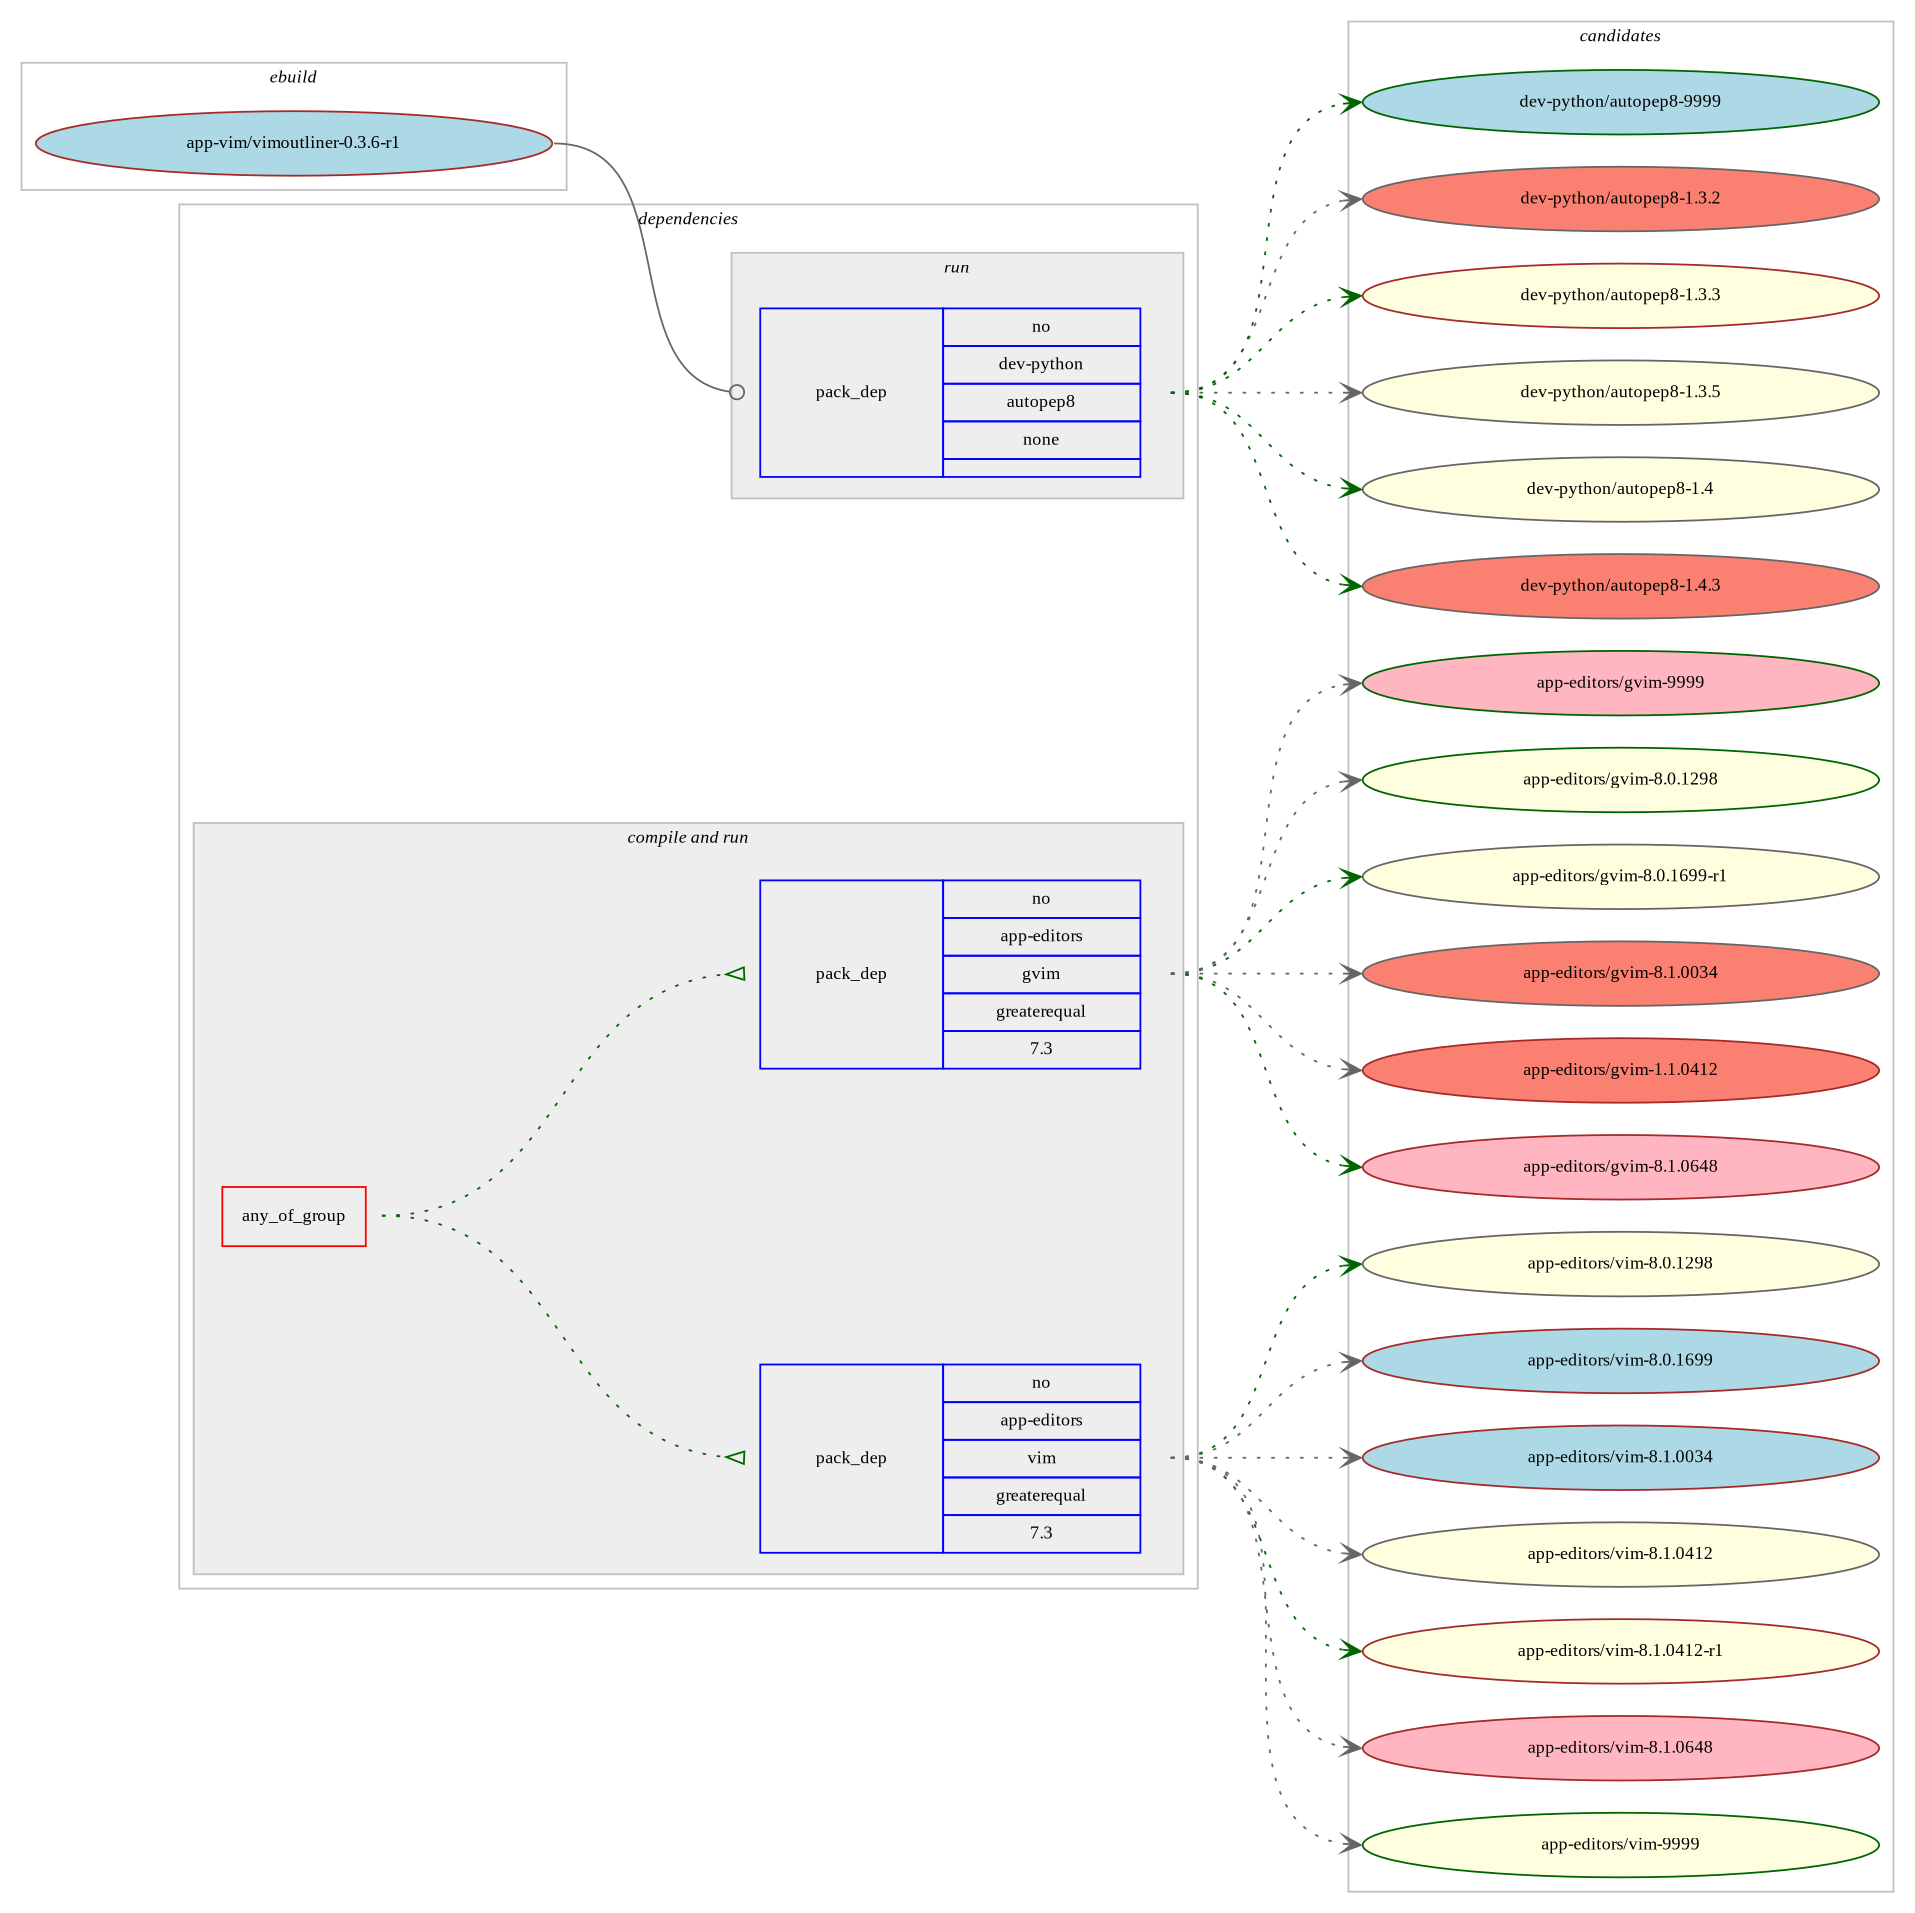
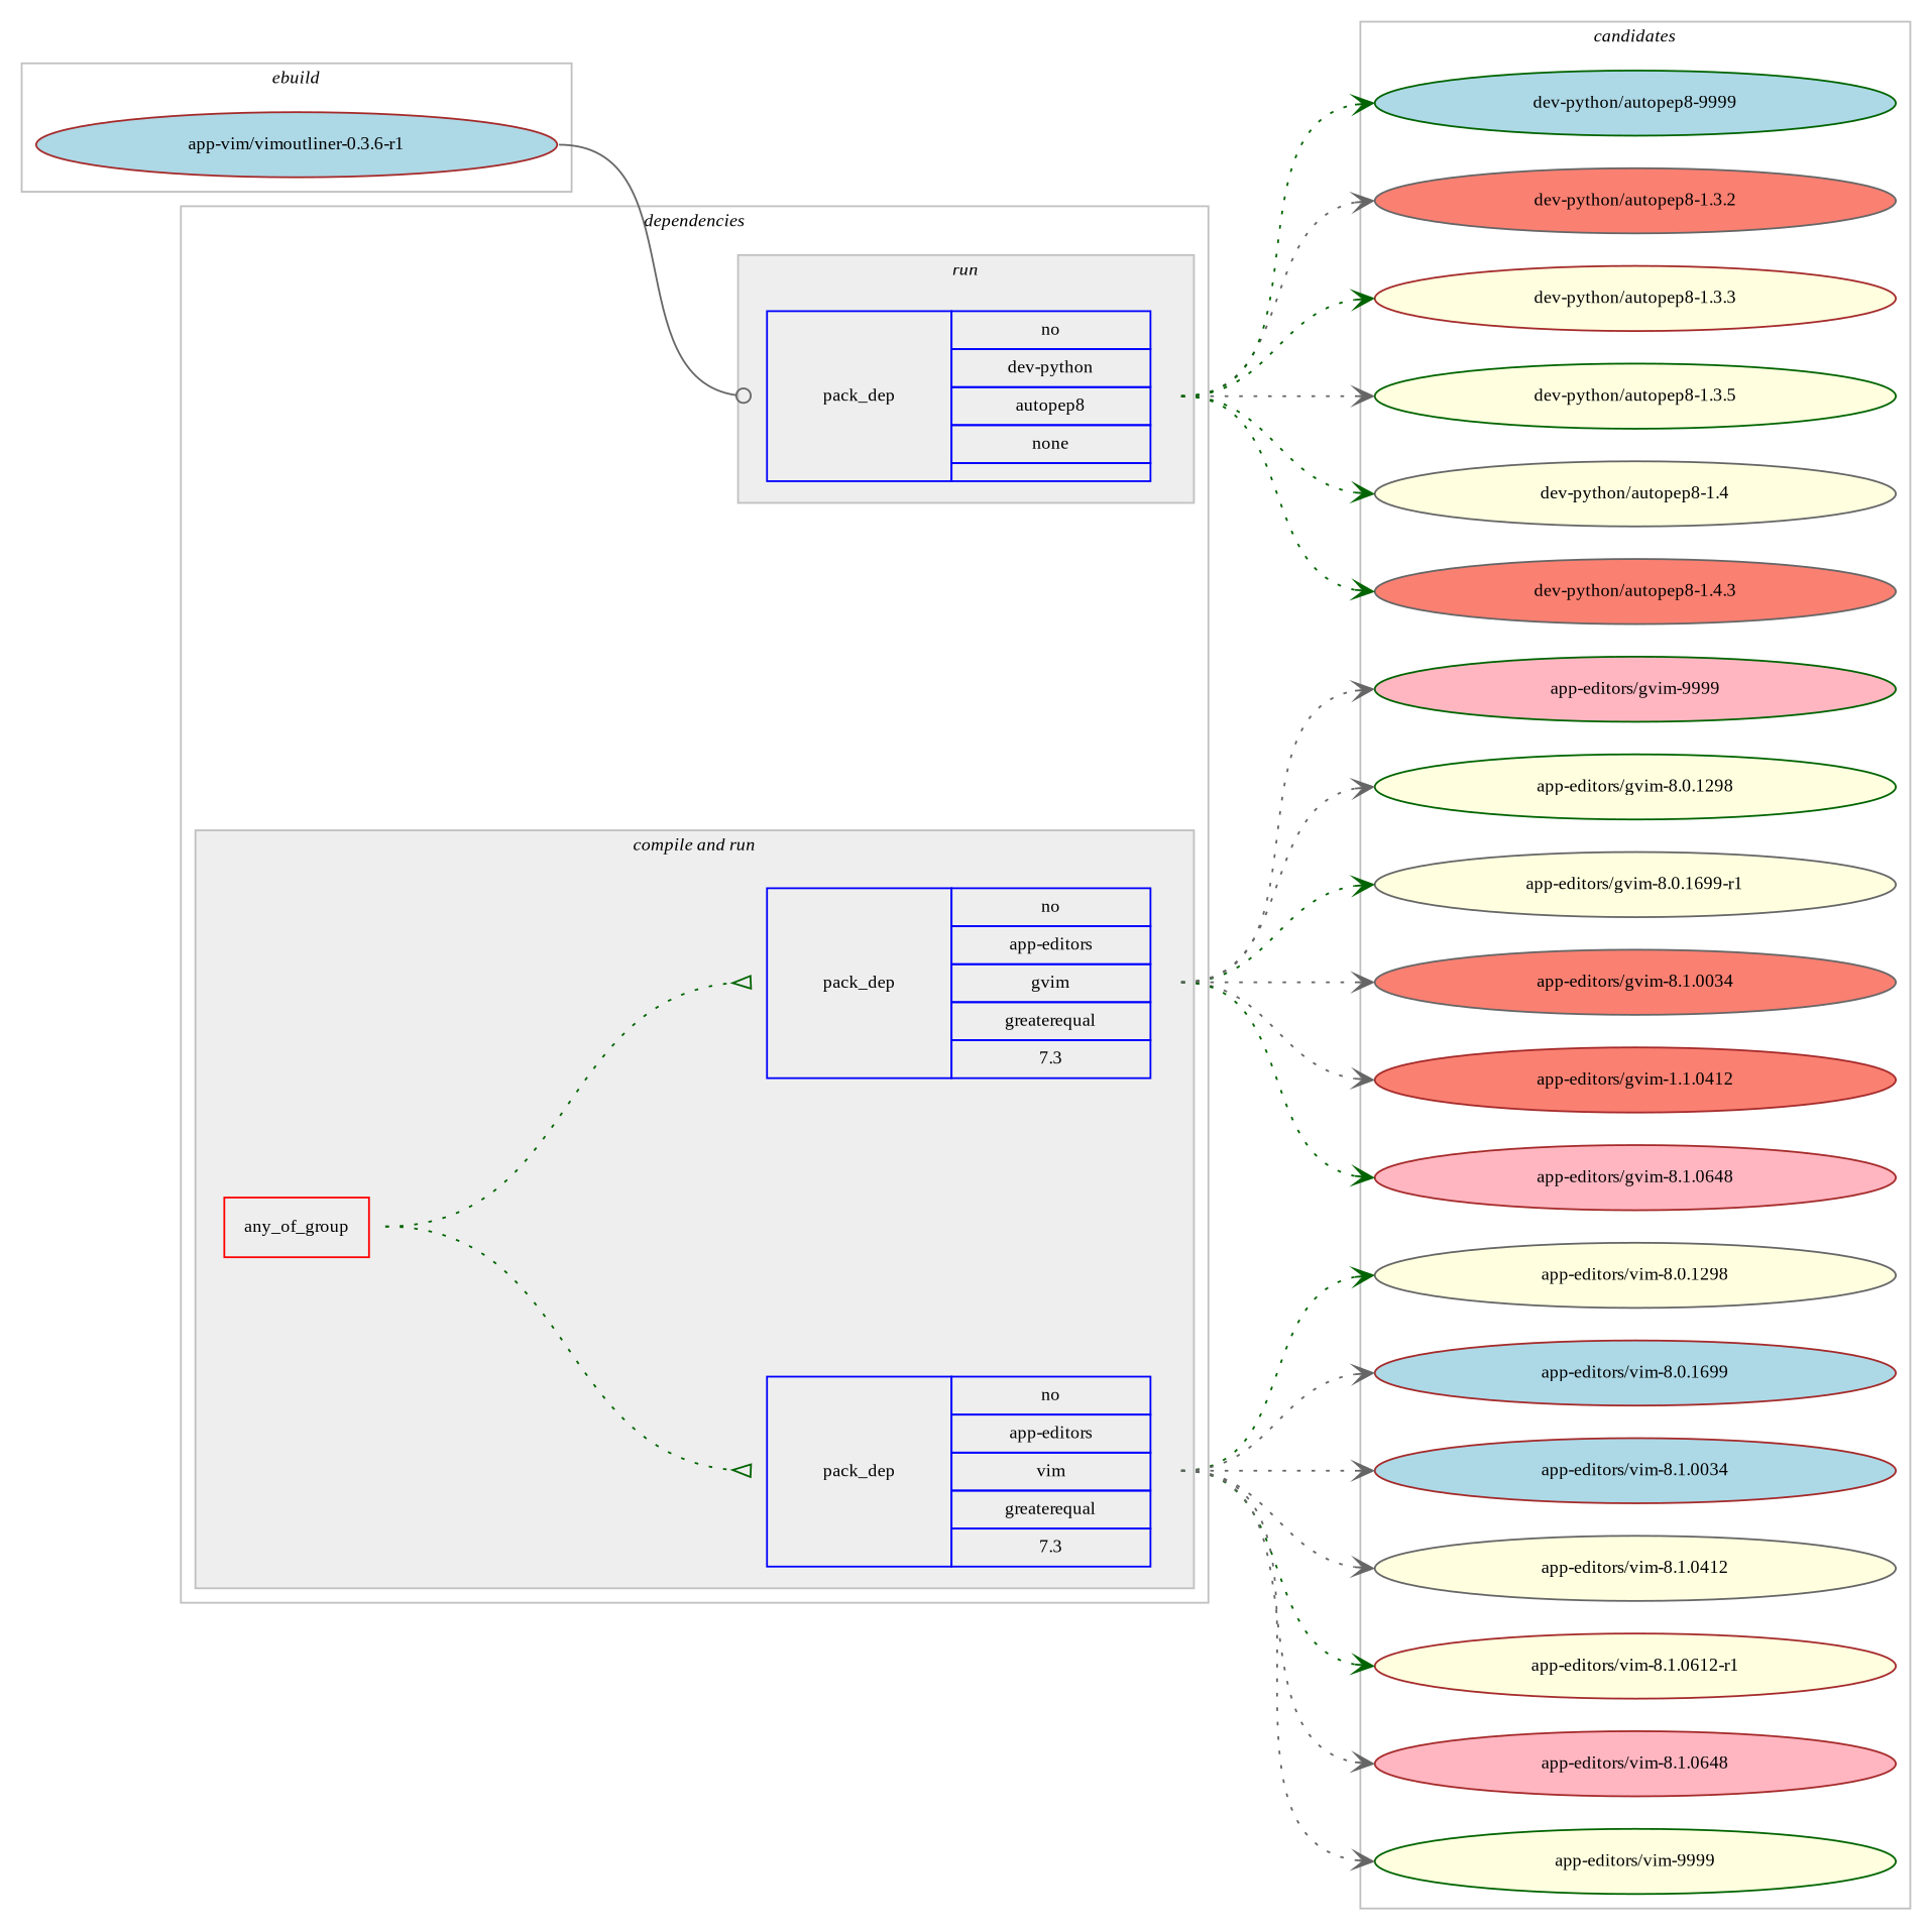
  digraph {
    compound=true
    concentrate=true
    fontname="Liberation Serif"
    fontsize=10
    newrank=true
    rankdir=LR
    ranksep=1.5
    node [color=brown fillcolor=lightyellow fontname="Liberation Serif" fontsize=10 style=filled]
    edge [arrowhead=vee color=gray40 fontname="Liberation Serif" headport=w style=dotted tailport=e weight=100]
    n1 [fillcolor=lightblue label="app-vim/vimoutliner-0.3.6-r1" width=4]
    n2 [color=blue label=<<TABLE BORDER="0" CELLBORDER="1" CELLSPACING="0" CELLPADDING="4" WIDTH="220"><TR><TD ROWSPAN="6" CELLPADDING="30">pack_dep</TD></TR><TR><TD WIDTH="110">no</TD></TR><TR><TD>app-editors</TD></TR><TR><TD>vim</TD></TR><TR><TD>greaterequal</TD></TR><TR><TD>7.3</TD></TR></TABLE>> shape=none fillcolor="" style=""]
    n3 [color=blue label=<<TABLE BORDER="0" CELLBORDER="1" CELLSPACING="0" CELLPADDING="4" WIDTH="220"><TR><TD ROWSPAN="6" CELLPADDING="30">pack_dep</TD></TR><TR><TD WIDTH="110">no</TD></TR><TR><TD>app-editors</TD></TR><TR><TD>gvim</TD></TR><TR><TD>greaterequal</TD></TR><TR><TD>7.3</TD></TR></TABLE>> shape=none fillcolor="" style=""]
    n4 [color=red label=<<TABLE BORDER="0" CELLBORDER="1" CELLSPACING="0" CELLPADDING="4"><TR><TD CELLPADDING="10">any_of_group</TD></TR></TABLE>> shape=none fillcolor="" style=""]
    n5 [color=blue label=<<TABLE BORDER="0" CELLBORDER="1" CELLSPACING="0" CELLPADDING="4" WIDTH="220"><TR><TD ROWSPAN="6" CELLPADDING="30">pack_dep</TD></TR><TR><TD WIDTH="110">no</TD></TR><TR><TD>dev-python</TD></TR><TR><TD>autopep8</TD></TR><TR><TD>none</TD></TR><TR><TD></TD></TR></TABLE>> shape=none fillcolor="" style=""]
    n6 [color=gray40 label="app-editors/vim-8.0.1298" width=4]
    n7 [fillcolor=lightblue label="app-editors/vim-8.0.1699" width=4]
    n8 [fillcolor=lightblue label="app-editors/vim-8.1.0034" width=4]
    n9 [color=gray40 label="app-editors/vim-8.1.0412" width=4]
-   n10 [label="app-editors/vim-8.1.0412-r1" width=4]
+   n10 [label="app-editors/vim-8.1.0612-r1" width=4]
    n11 [fillcolor=lightpink label="app-editors/vim-8.1.0648" width=4]
    n12 [color=darkgreen label="app-editors/vim-9999" width=4]
    n13 [color=darkgreen label="app-editors/gvim-8.0.1298" width=4]
    n14 [color=gray40 label="app-editors/gvim-8.0.1699-r1" width=4]
    n15 [color=gray40 fillcolor=salmon label="app-editors/gvim-8.1.0034" width=4]
    n16 [fillcolor=salmon label="app-editors/gvim-1.1.0412" width=4]
    n17 [fillcolor=lightpink label="app-editors/gvim-8.1.0648" width=4]
    n18 [color=darkgreen fillcolor=lightpink label="app-editors/gvim-9999" width=4]
    n19 [color=gray40 fillcolor=salmon label="dev-python/autopep8-1.3.2" width=4]
    n20 [label="dev-python/autopep8-1.3.3" width=4]
-   n21 [color=gray40 label="dev-python/autopep8-1.3.5" width=4]
+   n21 [color=darkgreen label="dev-python/autopep8-1.3.5" width=4]
    n22 [color=gray40 label="dev-python/autopep8-1.4" width=4]
    n23 [color=gray40 fillcolor=salmon label="dev-python/autopep8-1.4.3" width=4]
    n24 [color=darkgreen fillcolor=lightblue label="dev-python/autopep8-9999" width=4]
    subgraph cluster_1 {
      color=gray
      label=<<i>ebuild</i>>
      rank=same
      n1
    }
    subgraph cluster_2 {
      color=gray
      label=<<i>dependencies</i>>
      subgraph cluster_3 {
        color=gray
        fillcolor="#eeeeee"
        label=<<i>compile</i>>
        style=filled
      }
      subgraph cluster_4 {
        color=gray
        fillcolor="#eeeeee"
        label=<<i>compile and run</i>>
        style=filled
        subgraph sub_5 {
          color=gray
          fillcolor="#eeeeee"
          label=<<i>compile and run</i>>
          style=filled
          n4
          subgraph sub_6 {
            color=gray
            fillcolor="#eeeeee"
            label=<<i>compile and run</i>>
            style=filled
            n2
          }
          subgraph sub_7 {
            color=gray
            fillcolor="#eeeeee"
            label=<<i>compile and run</i>>
            style=filled
            n3
          }
        }
      }
      subgraph cluster_8 {
        color=gray
        fillcolor="#eeeeee"
        label=<<i>run</i>>
        style=filled
        subgraph sub_9 {
          color=gray
          fillcolor="#eeeeee"
          label=<<i>run</i>>
          style=filled
          n5
        }
      }
    }
    subgraph cluster_10 {
      color=gray
      label=<<i>candidates</i>>
      rank=same
      subgraph sub_11 {
        color=black
        label=<<i>candidates</i>>
        nodesep=1
        rank=same
        n6
        n7
        n8
        n9
        n10
        n11
        n12
      }
      subgraph sub_12 {
        color=black
        label=<<i>candidates</i>>
        nodesep=1
        rank=same
        n13
        n14
        n15
        n16
        n17
        n18
      }
      subgraph sub_13 {
        color=black
        label=<<i>candidates</i>>
        nodesep=1
        rank=same
        n19
        n20
        n21
        n22
        n23
        n24
      }
    }
    n1 -> n5 [arrowhead=odot style=solid weight=20]
    n2 -> n6 [color=darkgreen]
    n2 -> n7
    n2 -> n8
    n2 -> n9
    n2 -> n10 [color=darkgreen]
    n2 -> n11
    n2 -> n12
    n3 -> n13
    n3 -> n14 [color=darkgreen]
    n3 -> n15
    n3 -> n16
    n3 -> n17 [color=darkgreen]
    n3 -> n18
    n4 -> n2 [arrowhead=oinv color=darkgreen weight=20]
    n4 -> n3 [arrowhead=oinv color=darkgreen weight=20]
    n5 -> n19
    n5 -> n20 [color=darkgreen]
    n5 -> n21
    n5 -> n22 [color=darkgreen]
    n5 -> n23 [color=darkgreen]
    n5 -> n24 [color=darkgreen]
  }
